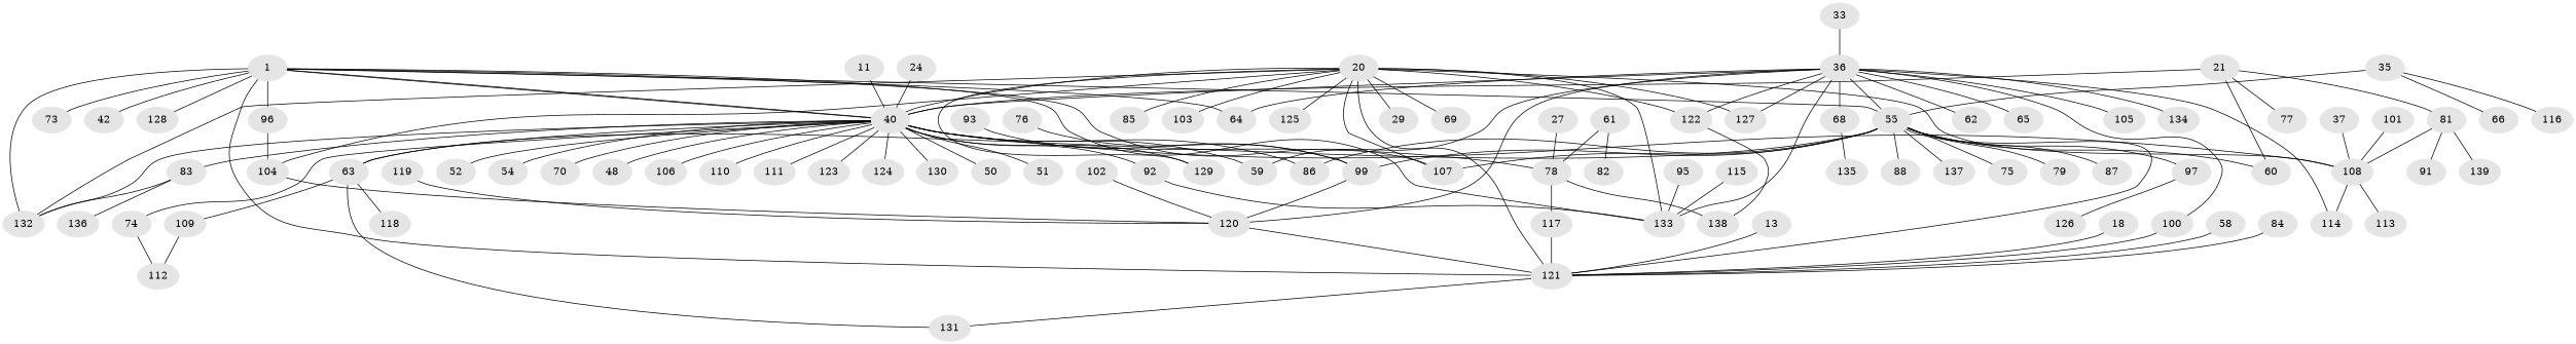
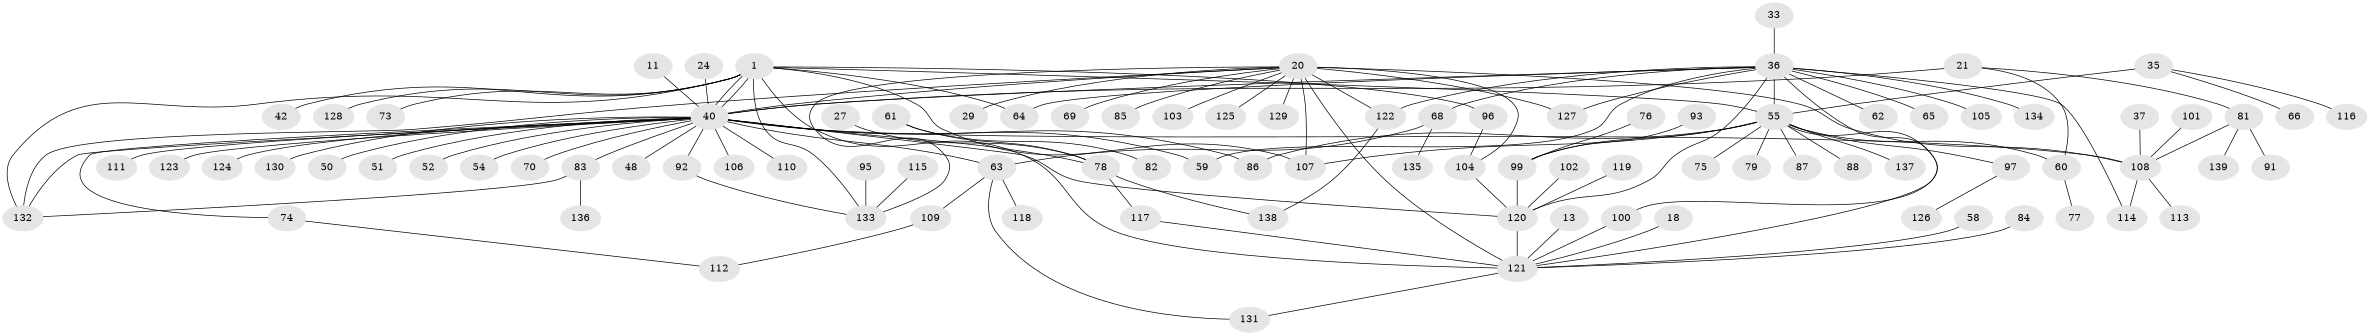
  graph {
    node [color=gray90 style=filled]
    40 [super="+2"]
    132 [super="+14"]
    108 [super="+97+41"]
    78 [super="+6"]
    120 [super="+25+12"]
    48
    50
    51
    52
    54
    59
    63
    70
    74
    83
    86
    92 [super="+56+17"]
    106
    110
    111 [super="+8"]
    123
    124
    130
    1
    42
    55 [super="+19"]
    64
    73
    96 [super="+90"]
    107
    121 [super="+4+80+9"]
    128
    133 [super="+53+45+67"]
    60
    n35 [label=97]
    75
    79
    87
    88
    99 [super="+71+49"]
    137
    104 [super="+98"]
    131
    11
    13
    18
    20 [super="+7"]
    29
    69
    85 [super="+34"]
    103
    122 [super="+38+43"]
    125
    127 [super="+39"]
    129
    114
    113
    138
    21 [super="+5"]
    77
    81 [super="+28+30"]
    91
    139
    24
    117
    27
    36 [super="+10"]
    62
    65
    68
    100
    105
    134
    33
    35
    66
    116
    135
    37
    109
    118
    112
    136
    126
    58
    61
    82
    76
    84
    93
    95
    101
    102
    115
    119 [super="+47"]
    40 -- 132
    40 -- 108 [weight=2]
    40 -- 78 [weight=2]
-   40 -- 129 [weight=2]
+   40 -- 120 [weight=2]
    40 -- 48
    40 -- 50
    40 -- 51
    40 -- 52
    40 -- 54
    40 -- 59
    40 -- 63
    40 -- 70
    40 -- 74
    40 -- 83 [weight=2]
    40 -- 86
    40 -- 92 [weight=2]
    40 -- 106
    40 -- 110
    40 -- 111
    40 -- 123
    40 -- 124
    40 -- 130
    108 -- 114
    108 -- 113
    78 -- 138
    78 -- 117
    120 -- 121
    63 -- 131
    63 -- 109
    63 -- 118
    74 -- 112
    83 -- 132
    83 -- 136
    92 -- 133
    1 -- 40 [weight=2]
    1 -- 40
    1 -- 132 [weight=2]
    1 -- 42
    1 -- 55
    1 -- 64
    1 -- 73
    1 -- 96 [weight=2]
    1 -- 107
    1 -- 121 [weight=2]
    1 -- 128
    1 -- 133
-   55 -- 63
+   68 -- 63
    55 -- 86
    55 -- 107
    55 -- 121
    55 -- 60
    55 -- n35
    55 -- 75
    55 -- 79
    55 -- 87
    55 -- 88
    55 -- 99
    55 -- 137
    96 -- 104
    121 -- 131
    n35 -- 126
    99 -- 120
    104 -- 120
    11 -- 40
    13 -- 121
    18 -- 121
    20 -- 40
    20 -- 132
    20 -- 108 [weight=3]
    20 -- 107
    20 -- 121 [weight=2]
    20 -- 133
    20 -- 104
    20 -- 29
    20 -- 69
    20 -- 85
    20 -- 103
    20 -- 122
    20 -- 125
    20 -- 127
    20 -- 129
    122 -- 138
    21 -- 40 [weight=2]
    21 -- 60
-   21 -- 77
+   60 -- 77
    21 -- 81
    81 -- 108
    81 -- 91
    81 -- 139
    24 -- 40
    117 -- 121
    27 -- 78
    36 -- 40 [weight=2]
    36 -- 120 [weight=2]
    36 -- 59
    36 -- 55 [weight=3]
    36 -- 64
-   36 -- 133 [weight=2]
    36 -- 122
    36 -- 127
    36 -- 114
    36 -- 62
    36 -- 65 [weight=2]
    36 -- 68
    36 -- 100
    36 -- 105
    36 -- 134
    68 -- 135
    100 -- 121
    33 -- 36
    35 -- 55 [weight=2]
    35 -- 66
    35 -- 116
    37 -- 108
    109 -- 112
    58 -- 121
    61 -- 78
    61 -- 82
    76 -- 99
    84 -- 121
    93 -- 99
    95 -- 133
    101 -- 108
    102 -- 120
    115 -- 133
    119 -- 120 [weight=2]
  }
